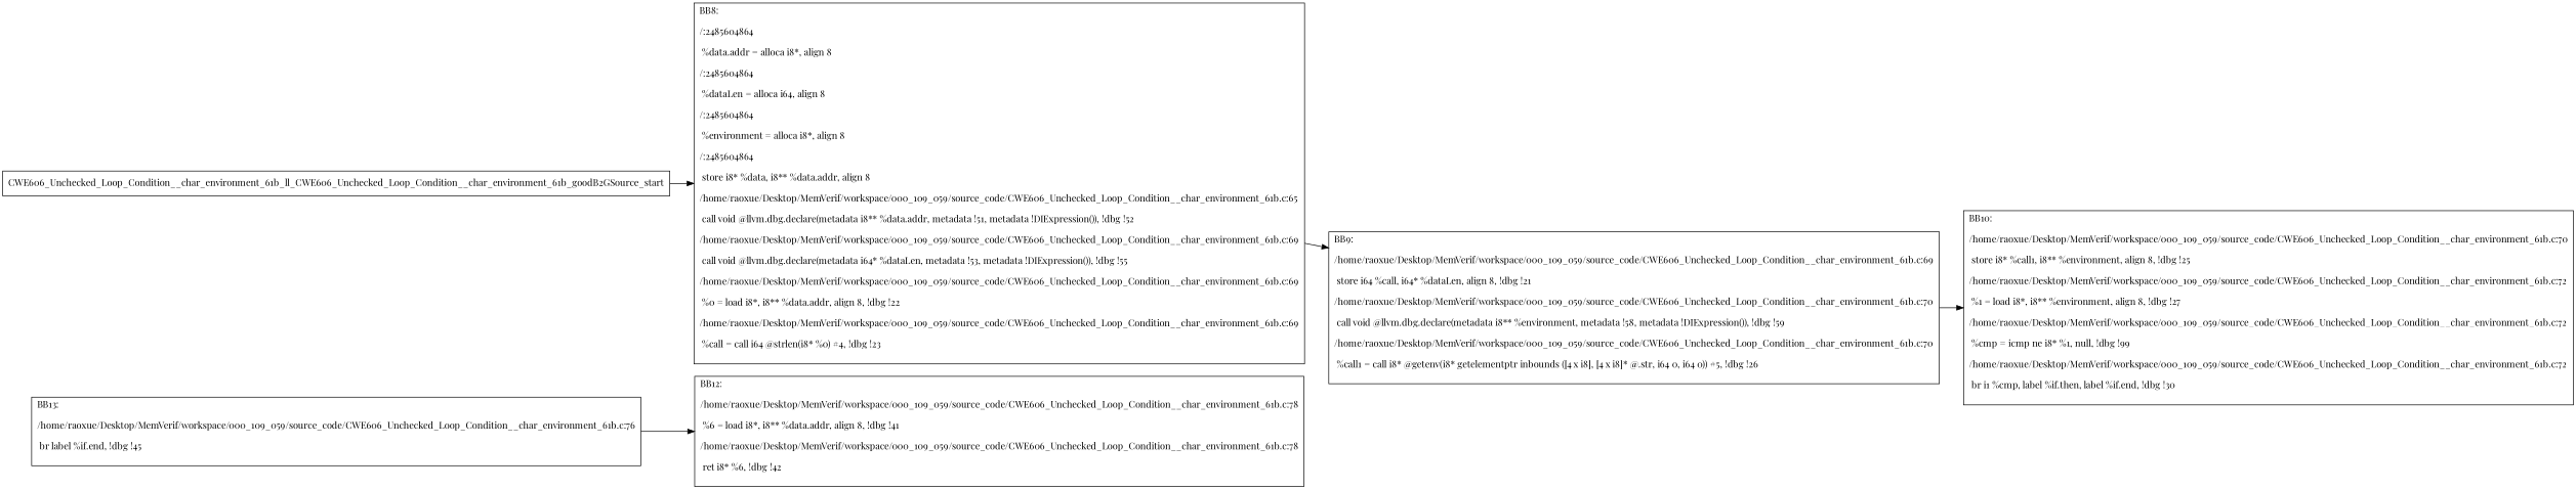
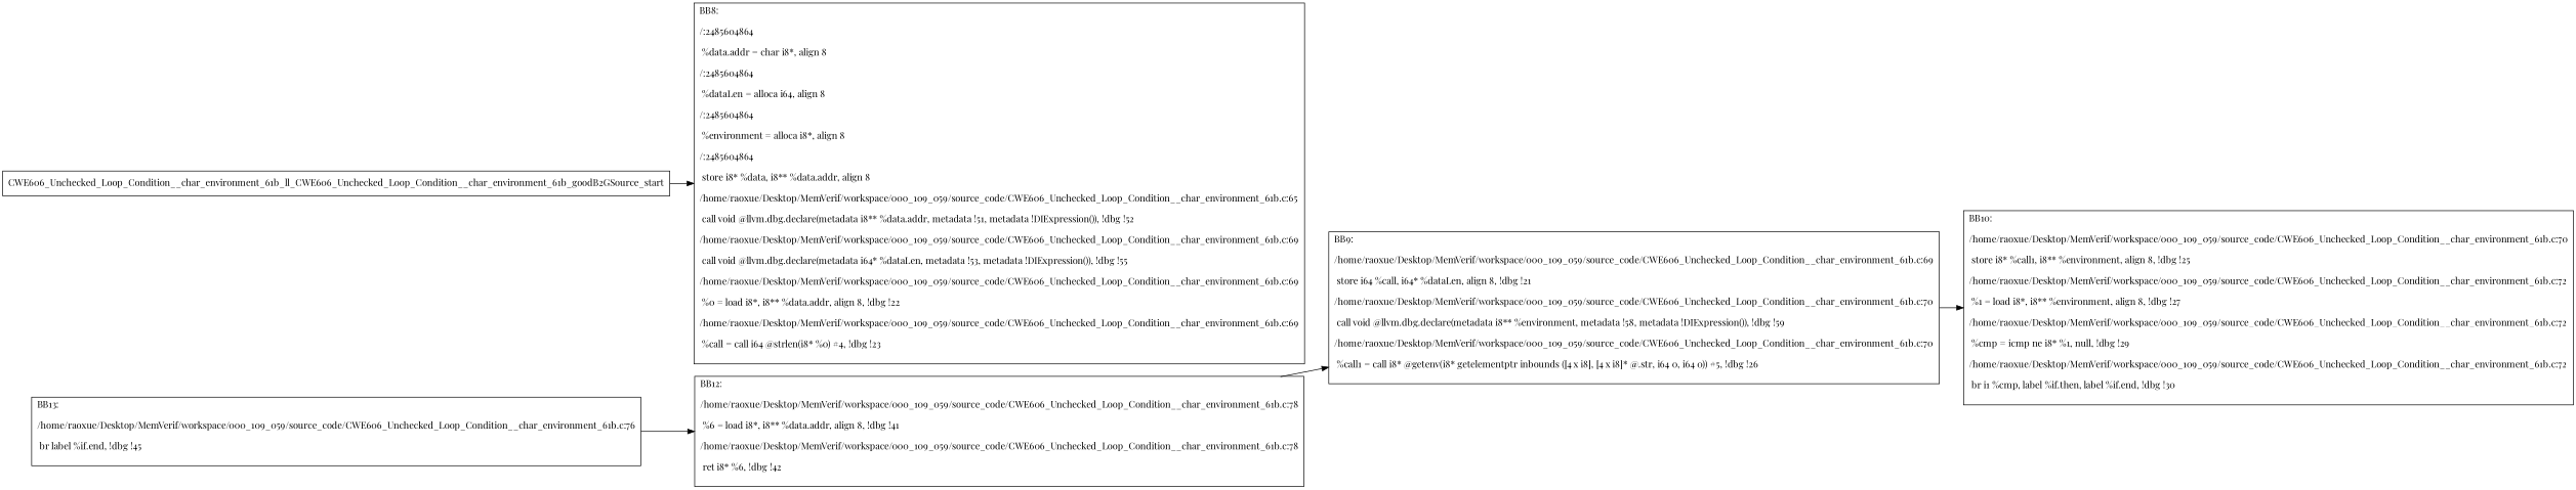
  digraph {
    fontname="Playfair Display"
    rankdir=LR
    node [fontname="Playfair Display" shape=record]
    edge [fontname="Playfair Display"]
    n1 [label="{CWE606_Unchecked_Loop_Condition__char_environment_61b_ll_CWE606_Unchecked_Loop_Condition__char_environment_61b_goodB2GSource_start}"]
-   n2 [label="{BB8:\l\l/:2485604864\l\n  %data.addr = alloca i8*, align 8\l\n/:2485604864\l\n  %dataLen = alloca i64, align 8\l\n/:2485604864\l\n  %environment = alloca i8*, align 8\l\n/:2485604864\l\n  store i8* %data, i8** %data.addr, align 8\l\n/home/raoxue/Desktop/MemVerif/workspace/000_109_059/source_code/CWE606_Unchecked_Loop_Condition__char_environment_61b.c:65\l\n  call void @llvm.dbg.declare(metadata i8** %data.addr, metadata !51, metadata !DIExpression()), !dbg !52\l\n/home/raoxue/Desktop/MemVerif/workspace/000_109_059/source_code/CWE606_Unchecked_Loop_Condition__char_environment_61b.c:69\l\n  call void @llvm.dbg.declare(metadata i64* %dataLen, metadata !53, metadata !DIExpression()), !dbg !55\l\n/home/raoxue/Desktop/MemVerif/workspace/000_109_059/source_code/CWE606_Unchecked_Loop_Condition__char_environment_61b.c:69\l\n  %0 = load i8*, i8** %data.addr, align 8, !dbg !22\l\n/home/raoxue/Desktop/MemVerif/workspace/000_109_059/source_code/CWE606_Unchecked_Loop_Condition__char_environment_61b.c:69\l\n  %call = call i64 @strlen(i8* %0) #4, !dbg !23\l\n}"]
+   n2 [label="{BB8:\l\l/:2485604864\l\n  %data.addr = char i8*, align 8\l\n/:2485604864\l\n  %dataLen = alloca i64, align 8\l\n/:2485604864\l\n  %environment = alloca i8*, align 8\l\n/:2485604864\l\n  store i8* %data, i8** %data.addr, align 8\l\n/home/raoxue/Desktop/MemVerif/workspace/000_109_059/source_code/CWE606_Unchecked_Loop_Condition__char_environment_61b.c:65\l\n  call void @llvm.dbg.declare(metadata i8** %data.addr, metadata !51, metadata !DIExpression()), !dbg !52\l\n/home/raoxue/Desktop/MemVerif/workspace/000_109_059/source_code/CWE606_Unchecked_Loop_Condition__char_environment_61b.c:69\l\n  call void @llvm.dbg.declare(metadata i64* %dataLen, metadata !53, metadata !DIExpression()), !dbg !55\l\n/home/raoxue/Desktop/MemVerif/workspace/000_109_059/source_code/CWE606_Unchecked_Loop_Condition__char_environment_61b.c:69\l\n  %0 = load i8*, i8** %data.addr, align 8, !dbg !22\l\n/home/raoxue/Desktop/MemVerif/workspace/000_109_059/source_code/CWE606_Unchecked_Loop_Condition__char_environment_61b.c:69\l\n  %call = call i64 @strlen(i8* %0) #4, !dbg !23\l\n}"]
    n3 [label="{BB9:\l\l/home/raoxue/Desktop/MemVerif/workspace/000_109_059/source_code/CWE606_Unchecked_Loop_Condition__char_environment_61b.c:69\l\n  store i64 %call, i64* %dataLen, align 8, !dbg !21\l\n/home/raoxue/Desktop/MemVerif/workspace/000_109_059/source_code/CWE606_Unchecked_Loop_Condition__char_environment_61b.c:70\l\n  call void @llvm.dbg.declare(metadata i8** %environment, metadata !58, metadata !DIExpression()), !dbg !59\l\n/home/raoxue/Desktop/MemVerif/workspace/000_109_059/source_code/CWE606_Unchecked_Loop_Condition__char_environment_61b.c:70\l\n  %call1 = call i8* @getenv(i8* getelementptr inbounds ([4 x i8], [4 x i8]* @.str, i64 0, i64 0)) #5, !dbg !26\l\n}"]
-   n4 [label="{BB10:\l\l/home/raoxue/Desktop/MemVerif/workspace/000_109_059/source_code/CWE606_Unchecked_Loop_Condition__char_environment_61b.c:70\l\n  store i8* %call1, i8** %environment, align 8, !dbg !25\l\n/home/raoxue/Desktop/MemVerif/workspace/000_109_059/source_code/CWE606_Unchecked_Loop_Condition__char_environment_61b.c:72\l\n  %1 = load i8*, i8** %environment, align 8, !dbg !27\l\n/home/raoxue/Desktop/MemVerif/workspace/000_109_059/source_code/CWE606_Unchecked_Loop_Condition__char_environment_61b.c:72\l\n  %cmp = icmp ne i8* %1, null, !dbg !99\l\n/home/raoxue/Desktop/MemVerif/workspace/000_109_059/source_code/CWE606_Unchecked_Loop_Condition__char_environment_61b.c:72\l\n  br i1 %cmp, label %if.then, label %if.end, !dbg !30\l\n}"]
+   n4 [label="{BB10:\l\l/home/raoxue/Desktop/MemVerif/workspace/000_109_059/source_code/CWE606_Unchecked_Loop_Condition__char_environment_61b.c:70\l\n  store i8* %call1, i8** %environment, align 8, !dbg !25\l\n/home/raoxue/Desktop/MemVerif/workspace/000_109_059/source_code/CWE606_Unchecked_Loop_Condition__char_environment_61b.c:72\l\n  %1 = load i8*, i8** %environment, align 8, !dbg !27\l\n/home/raoxue/Desktop/MemVerif/workspace/000_109_059/source_code/CWE606_Unchecked_Loop_Condition__char_environment_61b.c:72\l\n  %cmp = icmp ne i8* %1, null, !dbg !29\l\n/home/raoxue/Desktop/MemVerif/workspace/000_109_059/source_code/CWE606_Unchecked_Loop_Condition__char_environment_61b.c:72\l\n  br i1 %cmp, label %if.then, label %if.end, !dbg !30\l\n}"]
    n5 [label="{BB12:\l\l/home/raoxue/Desktop/MemVerif/workspace/000_109_059/source_code/CWE606_Unchecked_Loop_Condition__char_environment_61b.c:78\l\n  %6 = load i8*, i8** %data.addr, align 8, !dbg !41\l\n/home/raoxue/Desktop/MemVerif/workspace/000_109_059/source_code/CWE606_Unchecked_Loop_Condition__char_environment_61b.c:78\l\n  ret i8* %6, !dbg !42\l\n}"]
    n6 [label="{BB13:\l\l/home/raoxue/Desktop/MemVerif/workspace/000_109_059/source_code/CWE606_Unchecked_Loop_Condition__char_environment_61b.c:76\l\n  br label %if.end, !dbg !45\l\n}"]
    n1 -> n2
-   n2 -> n3
+   n5 -> n3
    n3 -> n4
    n6 -> n5
  }
